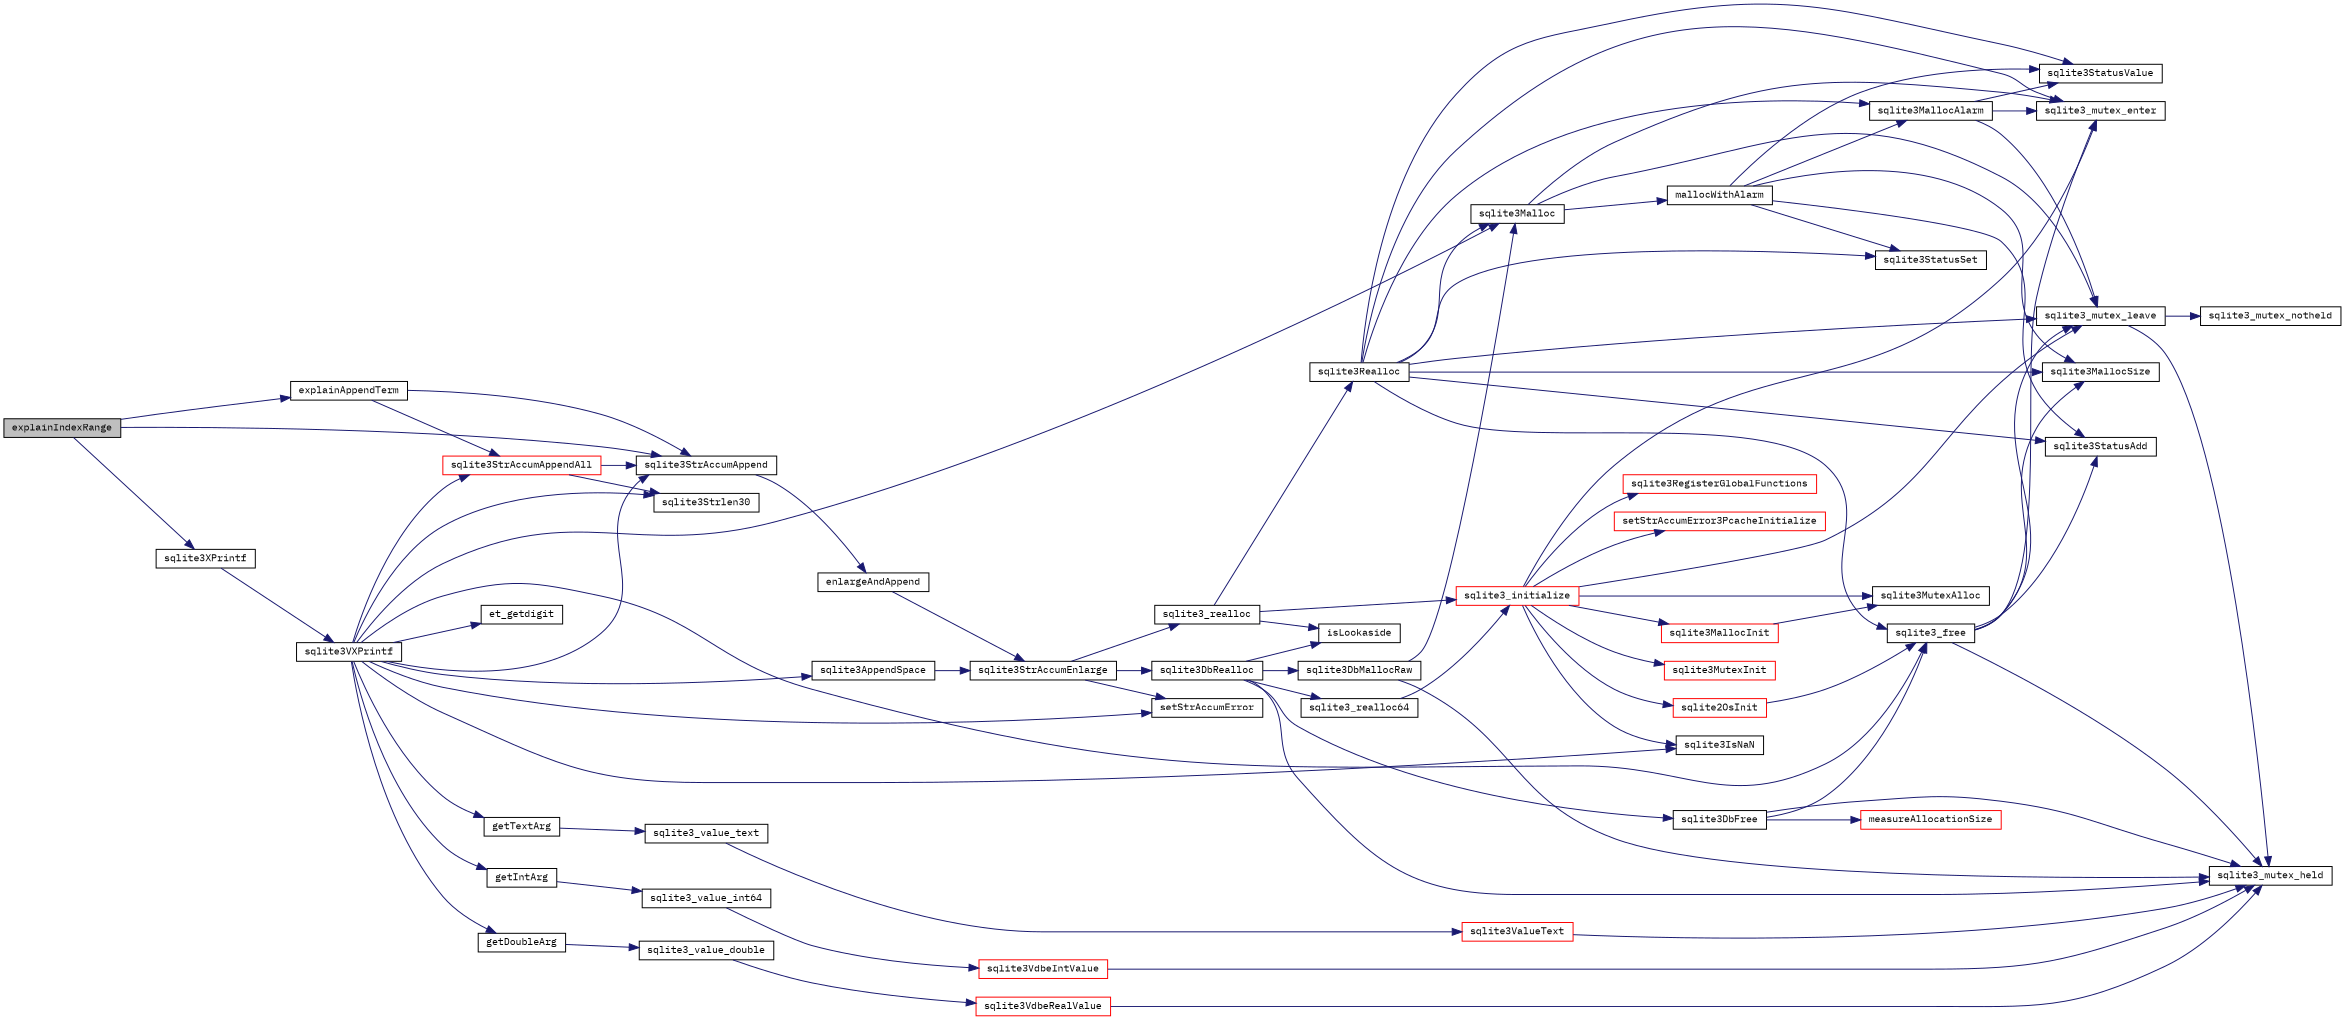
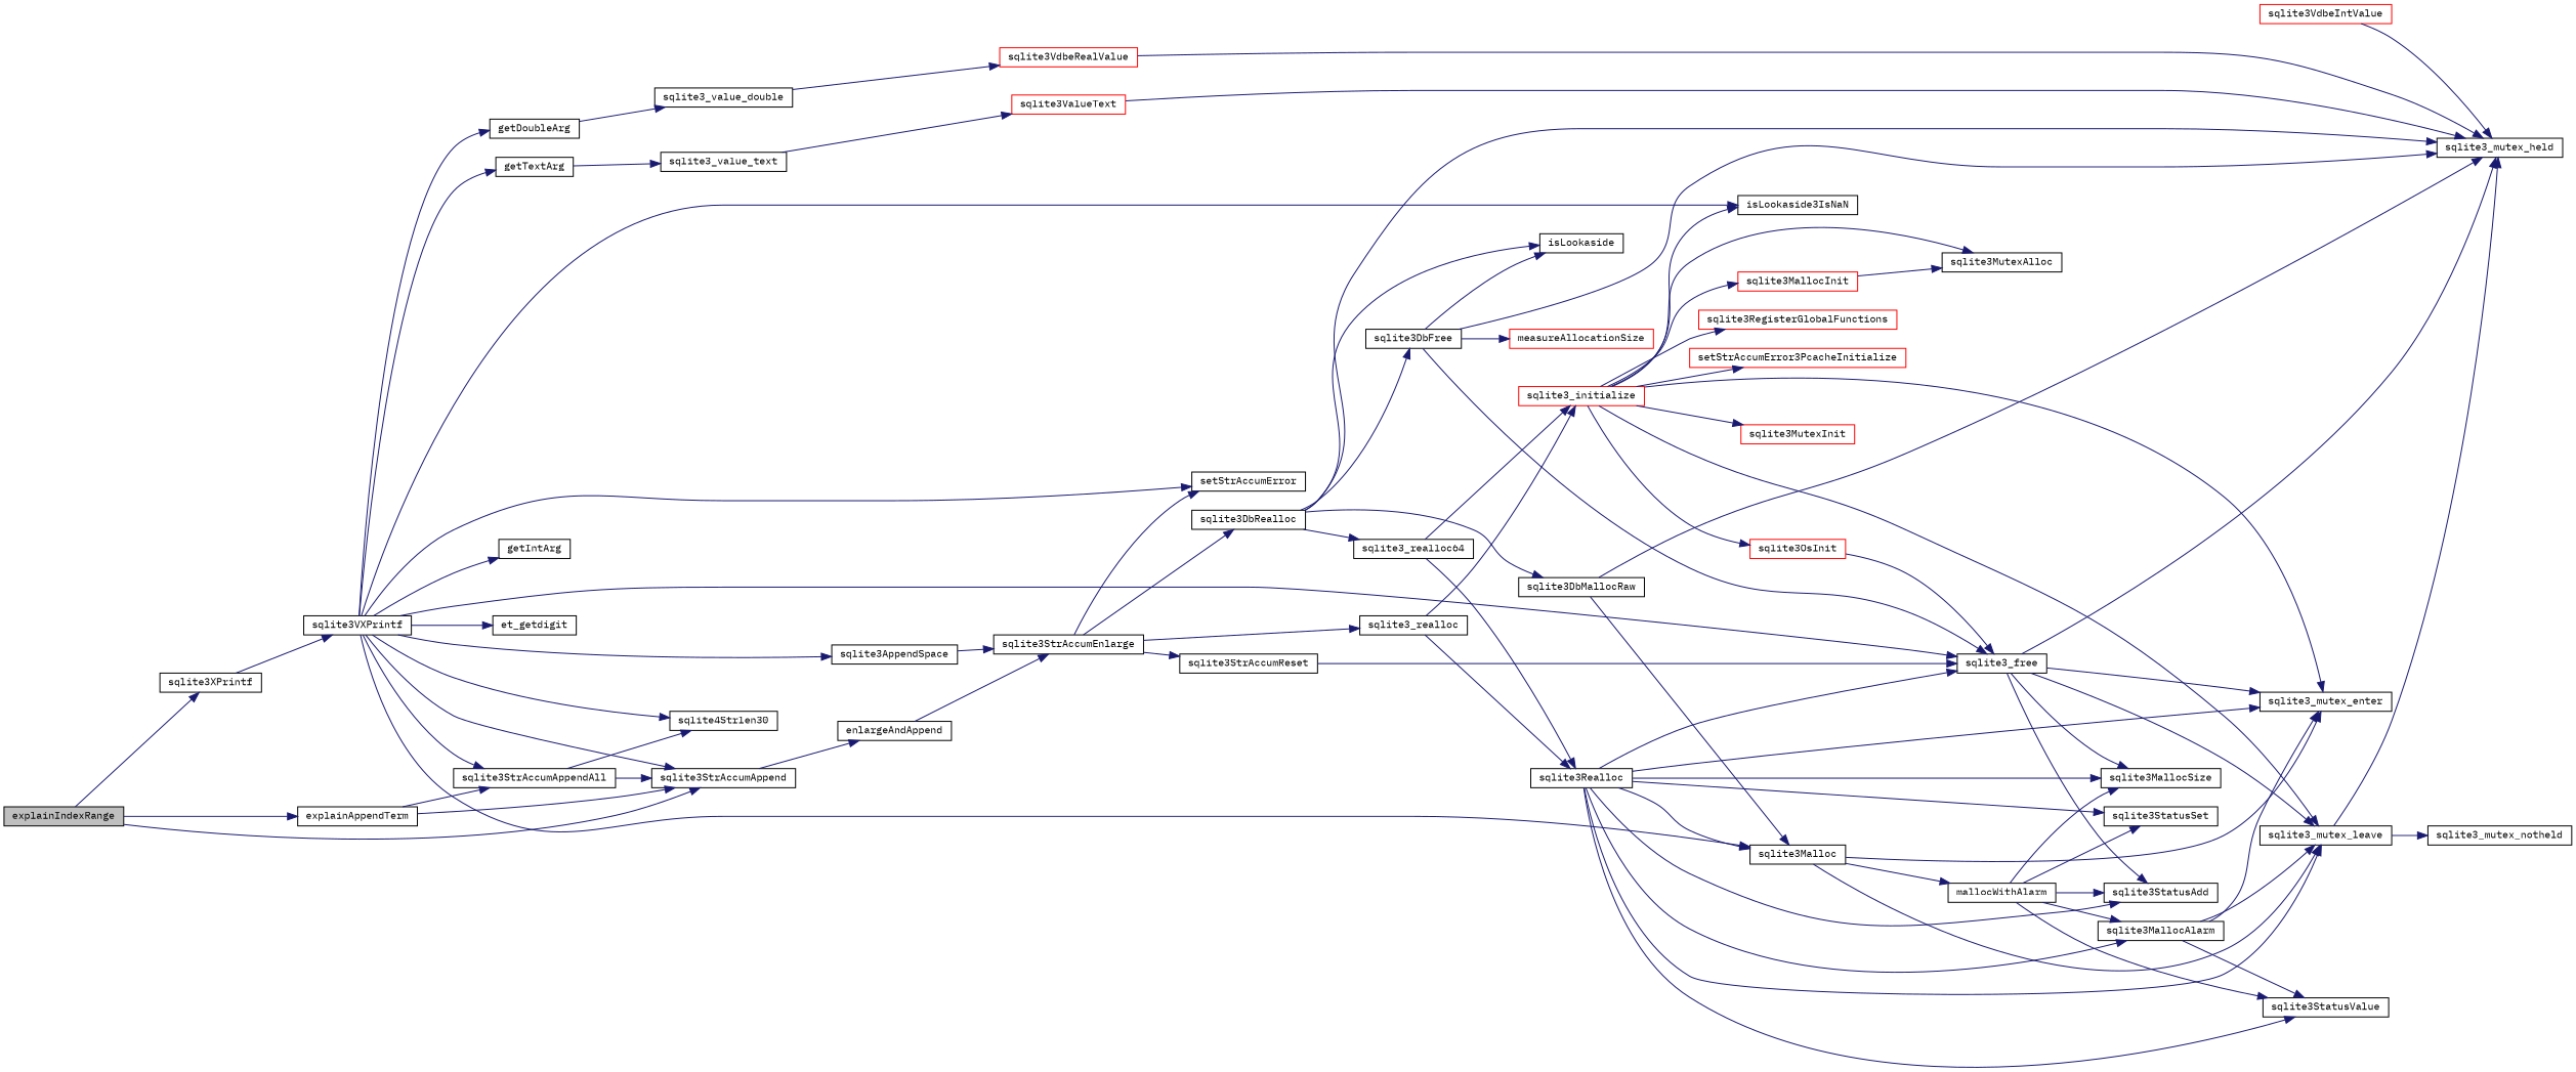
  digraph {
    fontname="IBM Plex Mono"
    rankdir=LR
    node [color=black fillcolor=white fontname="IBM Plex Mono" fontsize=10 shape=record style=filled]
    edge [color=midnightblue fontname="IBM Plex Mono" fontsize=10 labelfontname=FreeSans labelfontsize=10 style=solid]
    n1 [fillcolor=grey75 fontcolor=black height=0.2 label=explainIndexRange width=0.4]
    n2 [height=0.2 label=sqlite3StrAccumAppend width=0.4]
    n3 [height=0.2 label=explainAppendTerm width=0.4]
    n4 [height=0.2 label=sqlite3XPrintf width=0.4]
    n5 [height=0.2 label=enlargeAndAppend width=0.4]
-   n6 [color=red height=0.2 label=sqlite3StrAccumAppendAll width=0.4]
+   n6 [height=0.2 label=sqlite3StrAccumAppendAll width=0.4]
    n7 [height=0.2 label=sqlite3VXPrintf width=0.4]
    n8 [height=0.2 label=sqlite3StrAccumEnlarge width=0.4]
    n9 [height=0.2 label=setStrAccumError width=0.4]
+   n10 [height=0.2 label=sqlite3StrAccumReset width=0.4]
    n11 [height=0.2 label=sqlite3DbRealloc width=0.4]
    n12 [height=0.2 label=sqlite3_realloc width=0.4]
    n13 [height=0.2 label=sqlite3_free width=0.4]
    n14 [height=0.2 label=sqlite3DbFree width=0.4]
    n15 [height=0.2 label=sqlite3_mutex_held width=0.4]
    n16 [height=0.2 label=isLookaside width=0.4]
    n17 [height=0.2 label=sqlite3DbMallocRaw width=0.4]
    n18 [height=0.2 label=sqlite3_realloc64 width=0.4]
    n19 [color=red height=0.2 label=sqlite3_initialize width=0.4]
    n20 [height=0.2 label=sqlite3Realloc width=0.4]
    n21 [color=red height=0.2 label=measureAllocationSize width=0.4]
    n22 [height=0.2 label=sqlite3_mutex_enter width=0.4]
    n23 [height=0.2 label=sqlite3StatusAdd width=0.4]
    n24 [height=0.2 label=sqlite3MallocSize width=0.4]
    n25 [height=0.2 label=sqlite3_mutex_leave width=0.4]
    n26 [height=0.2 label=sqlite3_mutex_notheld width=0.4]
    n27 [height=0.2 label=sqlite3Malloc width=0.4]
    n28 [height=0.2 label=mallocWithAlarm width=0.4]
    n29 [height=0.2 label=sqlite3StatusSet width=0.4]
    n30 [height=0.2 label=sqlite3StatusValue width=0.4]
    n31 [height=0.2 label=sqlite3MallocAlarm width=0.4]
    n32 [color=red height=0.2 label=sqlite3MutexInit width=0.4]
    n33 [height=0.2 label=sqlite3MutexAlloc width=0.4]
    n34 [color=red height=0.2 label=sqlite3MallocInit width=0.4]
    n35 [color=red height=0.2 label=sqlite3RegisterGlobalFunctions width=0.4]
    n36 [color=red height=0.2 label=setStrAccumError3PcacheInitialize width=0.4]
-   n37 [color=red height=0.2 label=sqlite2OsInit width=0.4]
-   n38 [height=0.2 label=sqlite3IsNaN width=0.4]
-   n39 [height=0.2 label=sqlite3Strlen30 width=0.4]
+   n37 [color=red height=0.2 label=sqlite3OsInit width=0.4]
+   n38 [height=0.2 label=isLookaside3IsNaN width=0.4]
+   n39 [height=0.2 label=sqlite4Strlen30 width=0.4]
    n40 [height=0.2 label=getIntArg width=0.4]
    n41 [height=0.2 label=getDoubleArg width=0.4]
    n42 [height=0.2 label=et_getdigit width=0.4]
    n43 [height=0.2 label=getTextArg width=0.4]
    n44 [height=0.2 label=sqlite3AppendSpace width=0.4]
-   n45 [height=0.2 label=sqlite3_value_int64 width=0.4]
    n46 [height=0.2 label=sqlite3_value_double width=0.4]
    n47 [height=0.2 label=sqlite3_value_text width=0.4]
    n48 [color=red height=0.2 label=sqlite3VdbeIntValue width=0.4]
    n49 [color=red height=0.2 label=sqlite3VdbeRealValue width=0.4]
    n50 [color=red height=0.2 label=sqlite3ValueText width=0.4]
    n1 -> n2
    n1 -> n3
    n1 -> n4
    n2 -> n5
    n3 -> n2
    n3 -> n6
    n4 -> n7
    n5 -> n8
    n6 -> n2
    n6 -> n39
    n7 -> n2
    n7 -> n6
    n7 -> n9
    n7 -> n13
    n7 -> n27
    n7 -> n38
    n7 -> n39
    n7 -> n40
    n7 -> n41
    n7 -> n42
    n7 -> n43
    n7 -> n44
    n8 -> n9
+   n8 -> n10
    n8 -> n11
    n8 -> n12
+   n10 -> n13
    n11 -> n14
    n11 -> n15
    n11 -> n16
    n11 -> n17
    n11 -> n18
    n12 -> n19
    n12 -> n20
    n13 -> n15
    n13 -> n22
    n13 -> n23
    n13 -> n24
    n13 -> n25
    n14 -> n13
    n14 -> n15
-   n12 -> n16
+   n14 -> n16
    n14 -> n21
    n17 -> n15
    n17 -> n27
    n18 -> n19
+   n18 -> n20
    n19 -> n22
    n19 -> n25
    n19 -> n32
    n19 -> n33
    n19 -> n34
    n19 -> n35
    n19 -> n36
    n19 -> n37
    n19 -> n38
    n20 -> n13
    n20 -> n22
    n20 -> n23
    n20 -> n24
    n20 -> n25
    n20 -> n27
    n20 -> n29
    n20 -> n30
    n20 -> n31
    n25 -> n15
    n25 -> n26
    n27 -> n22
    n27 -> n25
    n27 -> n28
    n28 -> n23
    n28 -> n24
    n28 -> n29
    n28 -> n30
    n28 -> n31
    n31 -> n22
    n31 -> n25
    n31 -> n30
    n34 -> n33
    n37 -> n13
-   n40 -> n45
    n41 -> n46
    n43 -> n47
    n44 -> n8
-   n45 -> n48
    n46 -> n49
    n47 -> n50
    n48 -> n15
    n49 -> n15
    n50 -> n15
  }
